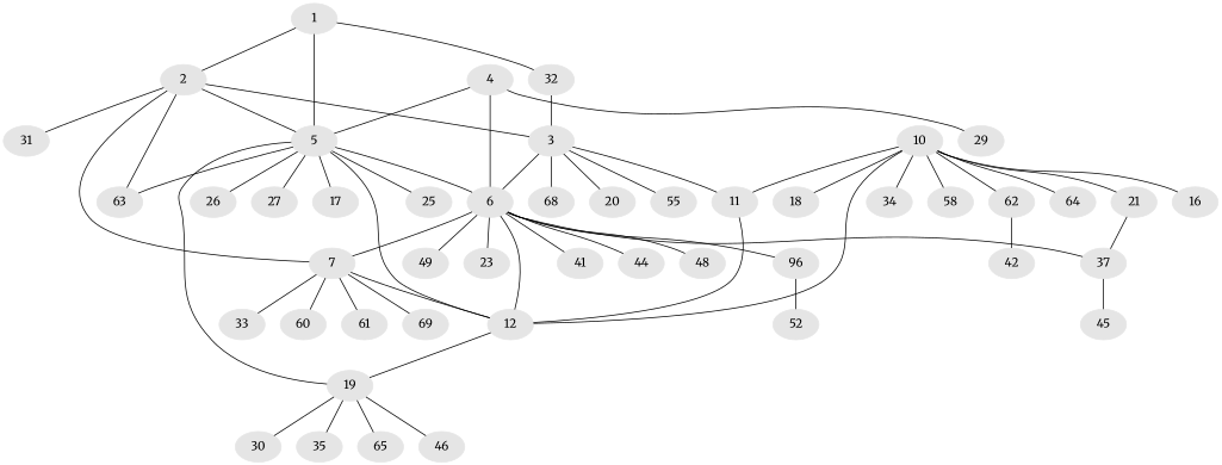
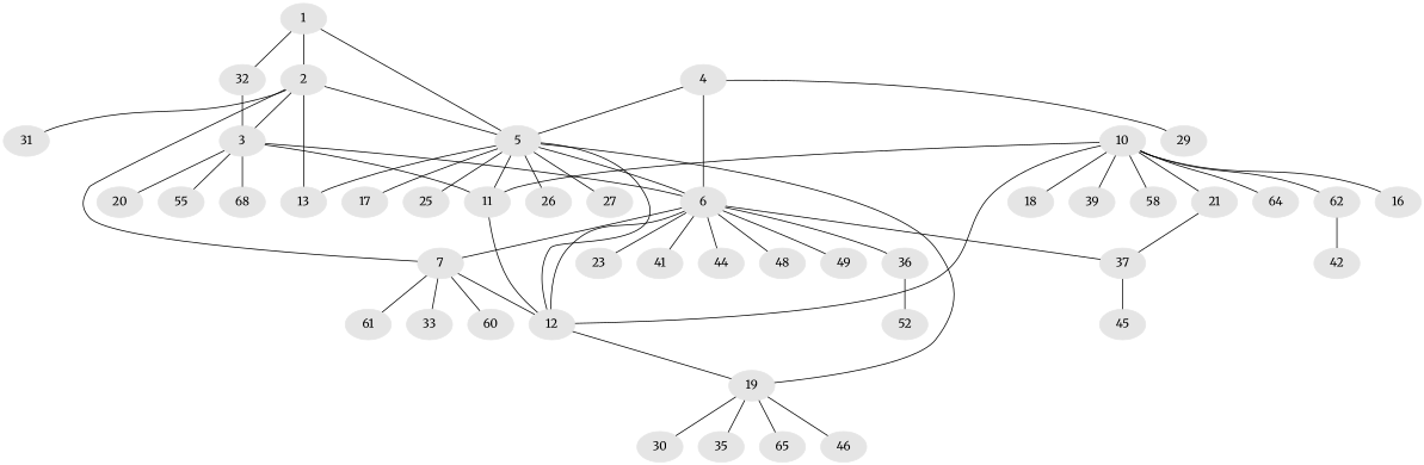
  graph {
    fontname=Merriweather
    node [color=gray90 fontname=Merriweather style=filled]
    edge [fontname=Merriweather]
    1 [super="+50"]
    2 [super="+15"]
    5 [super="+14"]
    32
    3 [super="+40"]
    7 [super="+9"]
-   13 [label=63]
+   13
    31 [super="+59"]
    6 [super="+8"]
    11 [super="+28"]
    20
    55
    68
    12 [super="+22"]
    17
    19 [super="+24"]
    25
    26
    27
    33 [super="+39"]
    60
    61
-   69
    23
-   36 [label=96]
+   36
    37 [super="+56"]
    41 [super="+53"]
    44 [super="+47"]
    48
    49
    4 [super="+54"]
    29 [super="+43"]
    30
    35 [super="+67"]
    65
    46
    52 [super="+66"]
    45
    10 [super="+63"]
    16
    18
    21 [super="+57"]
-   34
+   34 [label=39]
    58
    62
    64
    42
    1 -- 2
    1 -- 5
    1 -- 32
    2 -- 5
    2 -- 3
    2 -- 7
    2 -- 13
    2 -- 31
    5 -- 13
    5 -- 6
+   5 -- 11
    5 -- 12
    5 -- 17
    5 -- 19
    5 -- 25
    5 -- 26
    5 -- 27
    32 -- 3
    3 -- 6
    3 -- 11
    3 -- 20
    3 -- 55
    3 -- 68
    7 -- 12
    7 -- 33
    7 -- 60
    7 -- 61
-   7 -- 69
    6 -- 7 [weight=2]
    6 -- 12
    6 -- 23
    6 -- 36
    6 -- 37
    6 -- 41
    6 -- 44
    6 -- 48
    6 -- 49
    11 -- 12
    12 -- 19
    19 -- 30
    19 -- 35
    19 -- 65
    19 -- 46
    36 -- 52
    37 -- 45
    4 -- 5
    4 -- 6
    4 -- 29
    10 -- 11
    10 -- 12
    10 -- 16
    10 -- 18
    10 -- 21
    10 -- 34
    10 -- 58
    10 -- 62
    10 -- 64
    21 -- 37
    62 -- 42
  }
